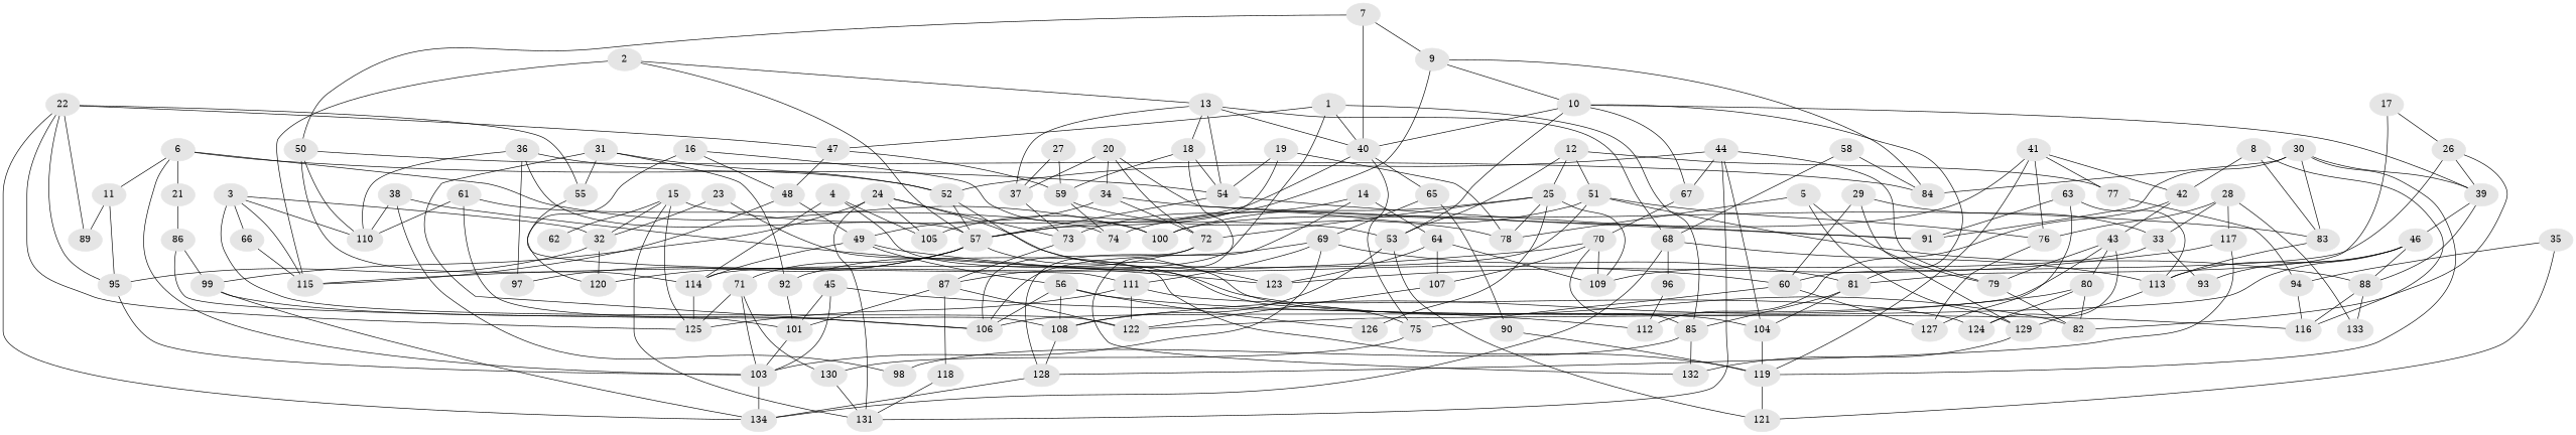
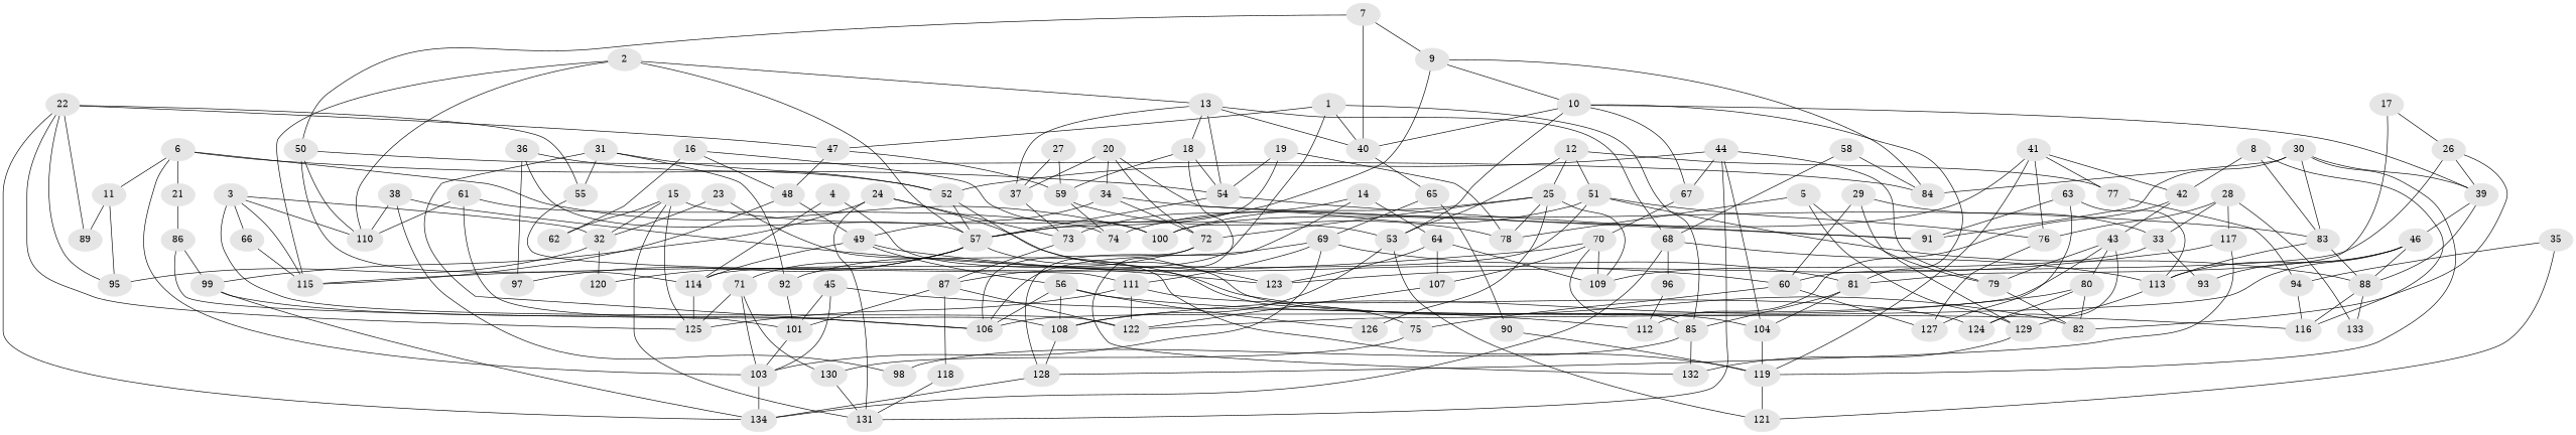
  graph {
    node [color=gray90 style=filled]
    1
    40
    47
    85
    87
-   105
    65
    75
    48
    59
    132
    98
    122
    101
    118
    2
    13
    57
    110
    115
    54
    18
    37
    68
    120
    97
    71
    3
    32
    66
    95
    4
    82
    114
    125
    5
    78
    79
    129
    6
    11
    21
    100
    103
    89
    86
    91
    134
    7
    9
    50
    10
    84
    8
    42
    83
    116
    43
    112
    88
    113
    39
    53
    67
    81
    46
    121
    108
    70
    104
    12
    25
    51
    77
    72
    109
    126
    76
    74
    94
    73
    96
    14
    64
    128
    123
    107
    15
    131
    62
    16
    49
    17
    26
    60
    19
    20
    34
    92
    106
    99
    22
    55
    111
    23
    119
    24
    127
    27
    28
    33
    117
    133
    93
    29
    30
    31
    52
    56
    35
    36
    38
    69
    90
    130
    41
    80
    124
    44
    45
    58
    61
    63
    1 -- 40
    1 -- 47
    1 -- 85
    1 -- 87
-   40 -- 105
    40 -- 65
-   40 -- 75
    47 -- 48
    47 -- 59
    85 -- 132
    85 -- 98
    87 -- 122
    87 -- 101
    87 -- 118
    65 -- 69
    65 -- 90
    75 -- 130
    48 -- 115
    48 -- 49
    59 -- 78
    59 -- 74
    101 -- 103
    118 -- 131
    2 -- 13
    2 -- 57
-   36 -- 110
+   2 -- 110
    2 -- 115
    13 -- 40
    13 -- 54
    13 -- 18
    13 -- 37
    13 -- 68
    57 -- 75
    57 -- 120
    57 -- 97
    57 -- 71
    54 -- 57
    54 -- 91
    18 -- 59
    18 -- 132
    18 -- 54
    37 -- 73
    68 -- 134
    68 -- 113
    68 -- 96
    71 -- 125
    71 -- 103
    71 -- 130
    3 -- 122
    3 -- 110
    3 -- 115
    3 -- 32
    3 -- 66
    32 -- 120
    32 -- 95
    66 -- 115
-   95 -- 103
-   4 -- 105
    4 -- 82
    4 -- 114
    114 -- 125
    5 -- 78
    5 -- 79
    5 -- 129
    79 -- 82
    129 -- 132
    6 -- 54
    6 -- 11
    6 -- 21
    6 -- 100
    6 -- 103
    11 -- 95
    11 -- 89
    21 -- 86
    103 -- 134
    86 -- 101
    86 -- 99
    7 -- 40
    7 -- 9
    7 -- 50
    9 -- 57
    9 -- 10
    9 -- 84
    50 -- 110
    50 -- 114
    50 -- 84
    10 -- 40
    10 -- 39
    10 -- 53
    10 -- 67
    10 -- 81
    8 -- 42
    8 -- 83
    8 -- 116
    42 -- 43
    42 -- 112
+   83 -- 88
    83 -- 113
    43 -- 79
    43 -- 106
    43 -- 80
    43 -- 124
    88 -- 116
    88 -- 133
    113 -- 129
    39 -- 88
    39 -- 46
    53 -- 121
    53 -- 108
    67 -- 70
    81 -- 85
    81 -- 104
    46 -- 122
    46 -- 88
    46 -- 113
    46 -- 93
    108 -- 128
    70 -- 85
    70 -- 115
    70 -- 109
    70 -- 107
    104 -- 119
    12 -- 53
    12 -- 25
    12 -- 51
    12 -- 77
    25 -- 78
    25 -- 100
    25 -- 72
    25 -- 109
    25 -- 126
    51 -- 114
    51 -- 88
    51 -- 76
    51 -- 74
    77 -- 94
    72 -- 92
    72 -- 106
    76 -- 127
    94 -- 116
    73 -- 87
    96 -- 112
    14 -- 73
    14 -- 64
    14 -- 128
    64 -- 109
    64 -- 123
    64 -- 107
    128 -- 134
    107 -- 122
    15 -- 32
    15 -- 125
    15 -- 53
    15 -- 131
    15 -- 62
    16 -- 48
    16 -- 100
-   16 -- 120
+   16 -- 62
    49 -- 114
    49 -- 60
    49 -- 56
    17 -- 81
    17 -- 26
    26 -- 82
    26 -- 39
    26 -- 60
    60 -- 75
    60 -- 127
    19 -- 57
    19 -- 54
    19 -- 78
    20 -- 37
    20 -- 91
    20 -- 72
    20 -- 34
    34 -- 83
    34 -- 72
    34 -- 49
    92 -- 101
    99 -- 134
    99 -- 106
    22 -- 47
    22 -- 95
    22 -- 125
    22 -- 89
    22 -- 134
    22 -- 55
    55 -- 111
    111 -- 122
    111 -- 125
    111 -- 124
    23 -- 32
    23 -- 119
    119 -- 121
-   24 -- 105
    24 -- 73
    24 -- 123
    24 -- 131
    24 -- 99
    27 -- 59
    27 -- 37
    28 -- 76
    28 -- 33
    28 -- 117
    28 -- 133
    33 -- 109
    33 -- 93
    117 -- 128
    117 -- 123
    29 -- 129
    29 -- 60
    29 -- 33
    30 -- 91
    30 -- 84
    30 -- 83
    30 -- 39
    30 -- 119
    31 -- 92
    31 -- 106
    31 -- 55
    31 -- 52
    52 -- 57
    52 -- 104
    56 -- 116
    56 -- 108
    56 -- 126
    56 -- 106
    35 -- 121
    35 -- 94
    36 -- 57
    36 -- 97
    36 -- 52
    38 -- 98
    38 -- 110
    38 -- 123
    69 -- 103
    69 -- 81
    69 -- 106
    69 -- 111
    90 -- 119
    130 -- 131
    41 -- 100
    41 -- 42
    41 -- 77
    41 -- 76
    41 -- 119
    80 -- 82
    80 -- 108
    80 -- 124
    44 -- 79
    44 -- 67
    44 -- 104
    44 -- 131
    44 -- 52
    45 -- 101
    45 -- 103
    45 -- 112
    58 -- 68
    58 -- 84
    61 -- 110
    61 -- 108
    61 -- 74
    63 -- 91
    63 -- 113
    63 -- 127
  }
